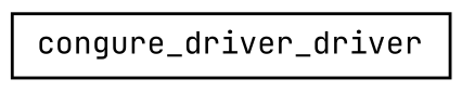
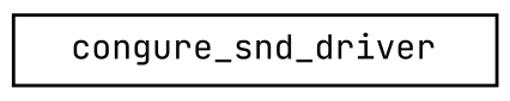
  digraph {
    rankdir=LR
    fontname="JetBrains Mono"
-   n1 [color=black fillcolor=white fontname="JetBrains Mono" fontsize=10 height=0.2 label=congure_driver_driver shape=record style=filled width=0.4]
+   n1 [color=black fillcolor=white fontname="JetBrains Mono" fontsize=10 height=0.2 label=congure_snd_driver shape=record style=filled width=0.4]
  }
